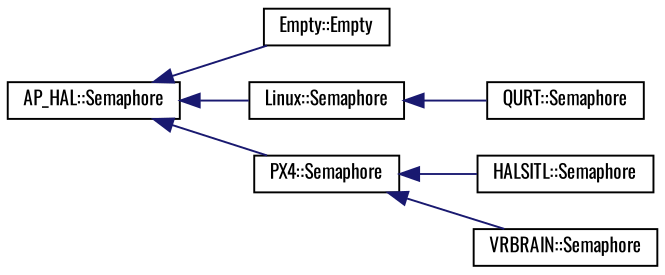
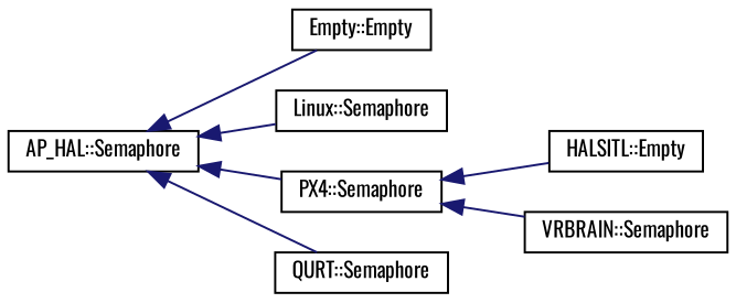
  digraph {
    fontname=Oswald
    rankdir=LR
    node [color=black fillcolor=white fontname=Oswald fontsize=10 shape=record style=filled]
    edge [color=midnightblue dir=back fontname=Oswald fontsize=10 labelfontname=Helvetica labelfontsize=10 style=solid]
    n1 [height=0.2 label="AP_HAL::Semaphore" width=0.4]
    n2 [height=0.2 label="Empty::Empty" width=0.4]
    n3 [height=0.2 label="Linux::Semaphore" width=0.4]
    n4 [height=0.2 label="PX4::Semaphore" width=0.4]
    n5 [height=0.2 label="QURT::Semaphore" width=0.4]
-   n6 [height=0.2 label="HALSITL::Semaphore" width=0.4]
+   n6 [height=0.2 label="HALSITL::Empty" width=0.4]
    n7 [height=0.2 label="VRBRAIN::Semaphore" width=0.4]
    n1 -> n2
    n1 -> n3
    n1 -> n4
-   n3 -> n5
+   n1 -> n5
    n4 -> n6
    n4 -> n7
  }
